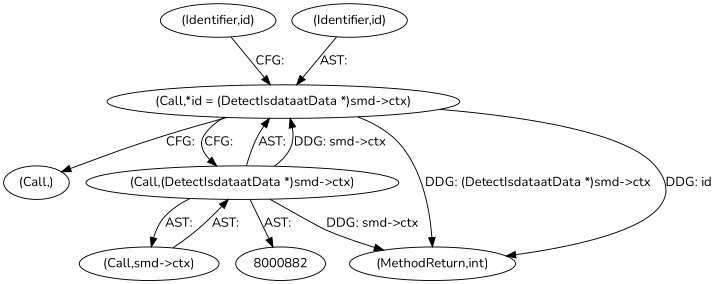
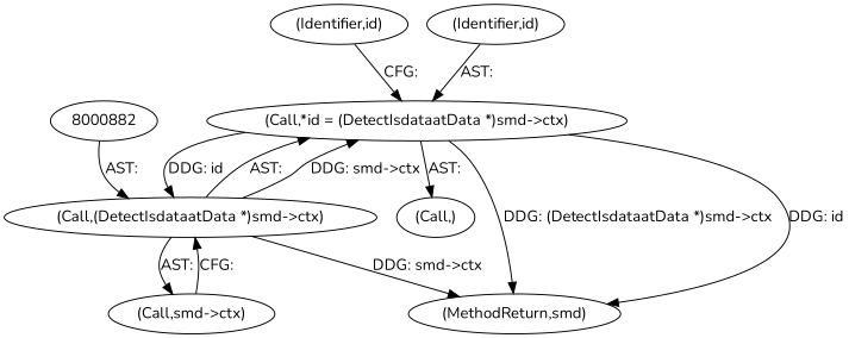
  digraph {
    fontname=Nunito
    node [fontname=Nunito]
    edge [fontname=Nunito]
    n1 [label="(Call,*id = (DetectIsdataatData *)smd->ctx)"]
    n2 [label="(Call,(DetectIsdataatData *)smd->ctx)"]
    n3 [label="(Call,)"]
-   n4 [label="(MethodReturn,int)"]
+   n4 [label="(MethodReturn,smd)"]
    n5 [label="(Call,smd->ctx)"]
    n6 [label="(Identifier,id)"]
    n7 [label="(Identifier,id)"]
    n8 [label=8000882]
-   n1 -> n2 [label="CFG: "]
-   n1 -> n3 [label="CFG: "]
+   n1 -> n2 [label="DDG: id"]
+   n1 -> n3 [label="AST: "]
    n1 -> n4 [label="DDG: (DetectIsdataatData *)smd->ctx"]
    n1 -> n4 [label="DDG: id"]
    n2 -> n1 [label="AST: "]
    n2 -> n1 [label="DDG: smd->ctx"]
    n2 -> n4 [label="DDG: smd->ctx"]
    n2 -> n5 [label="AST: "]
-   n5 -> n2 [label="AST: "]
+   n5 -> n2 [label="CFG: "]
    n6 -> n1 [label="CFG: "]
    n7 -> n1 [label="AST: "]
-   n2 -> n8 [label="AST: "]
+   n8 -> n2 [label="AST: "]
  }
